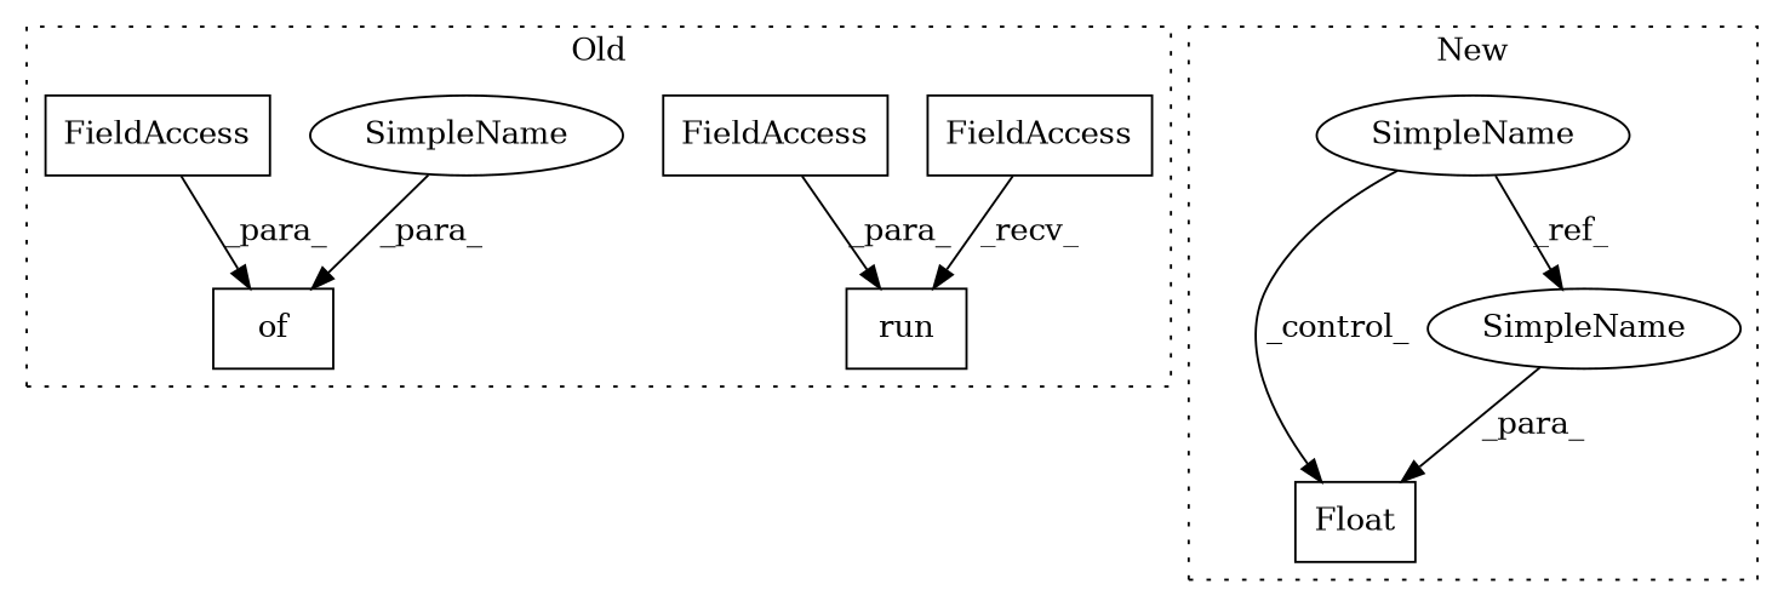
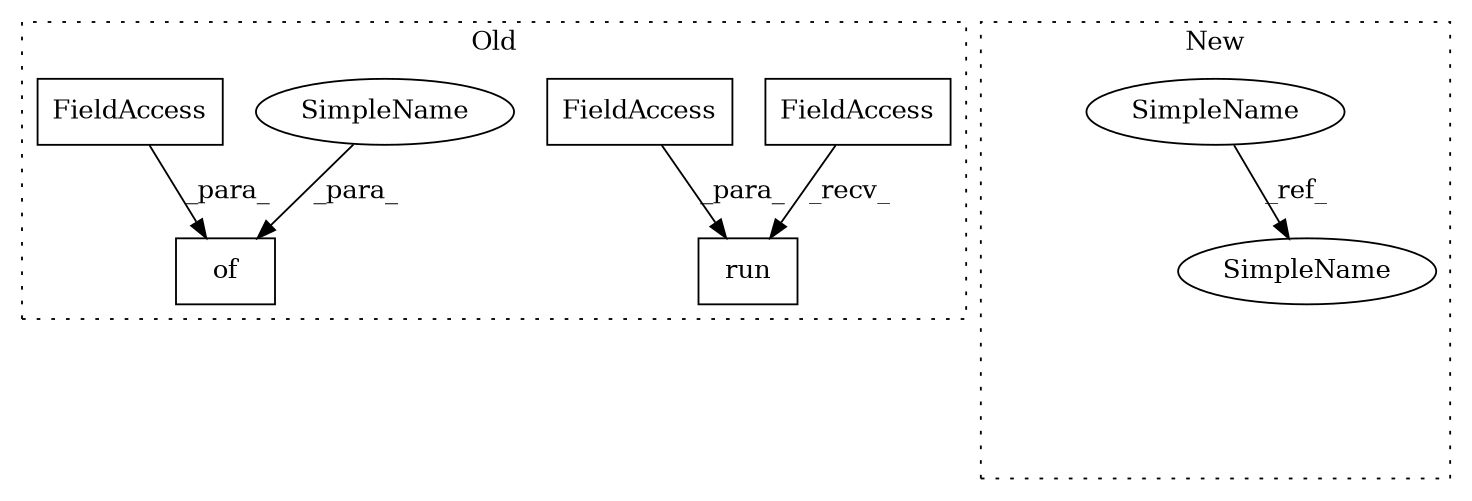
  digraph {
    node [a=32 l=1 shape=box]
    n1 [l="4,1" label=run s="2598,2643"]
    n2 [a=22 l=9 label=FieldAccess s=2588]
    n3 [l="3,1" label=of s="2623,2642"]
    n4 [a=22 l=14 label=FieldAccess s=2626]
    n5 [a=22 l=16 label=FieldAccess s=2602]
    n6 [a=42 label=SimpleName s=2641 shape=ellipse]
-   n7 [l="6,1" label=Float s="2007,2014"]
    n8 [a=42 label=SimpleName s=1744 shape=ellipse]
    n9 [a=42 label=SimpleName s=2013 shape=ellipse]
    subgraph cluster_1 {
      label=Old
      style=dotted
      n1
      n2
      n3
      n4
      n5
      n6
    }
    subgraph cluster_2 {
      label=New
      style=dotted
-     n7
      n8
      n9
    }
    n2 -> n1 [label=_recv_]
    n4 -> n3 [label=_para_]
    n5 -> n1 [label=_para_]
    n6 -> n3 [label=_para_]
-   n8 -> n7 [label=_control_]
    n8 -> n9 [label=_ref_]
-   n9 -> n7 [label=_para_]
  }
